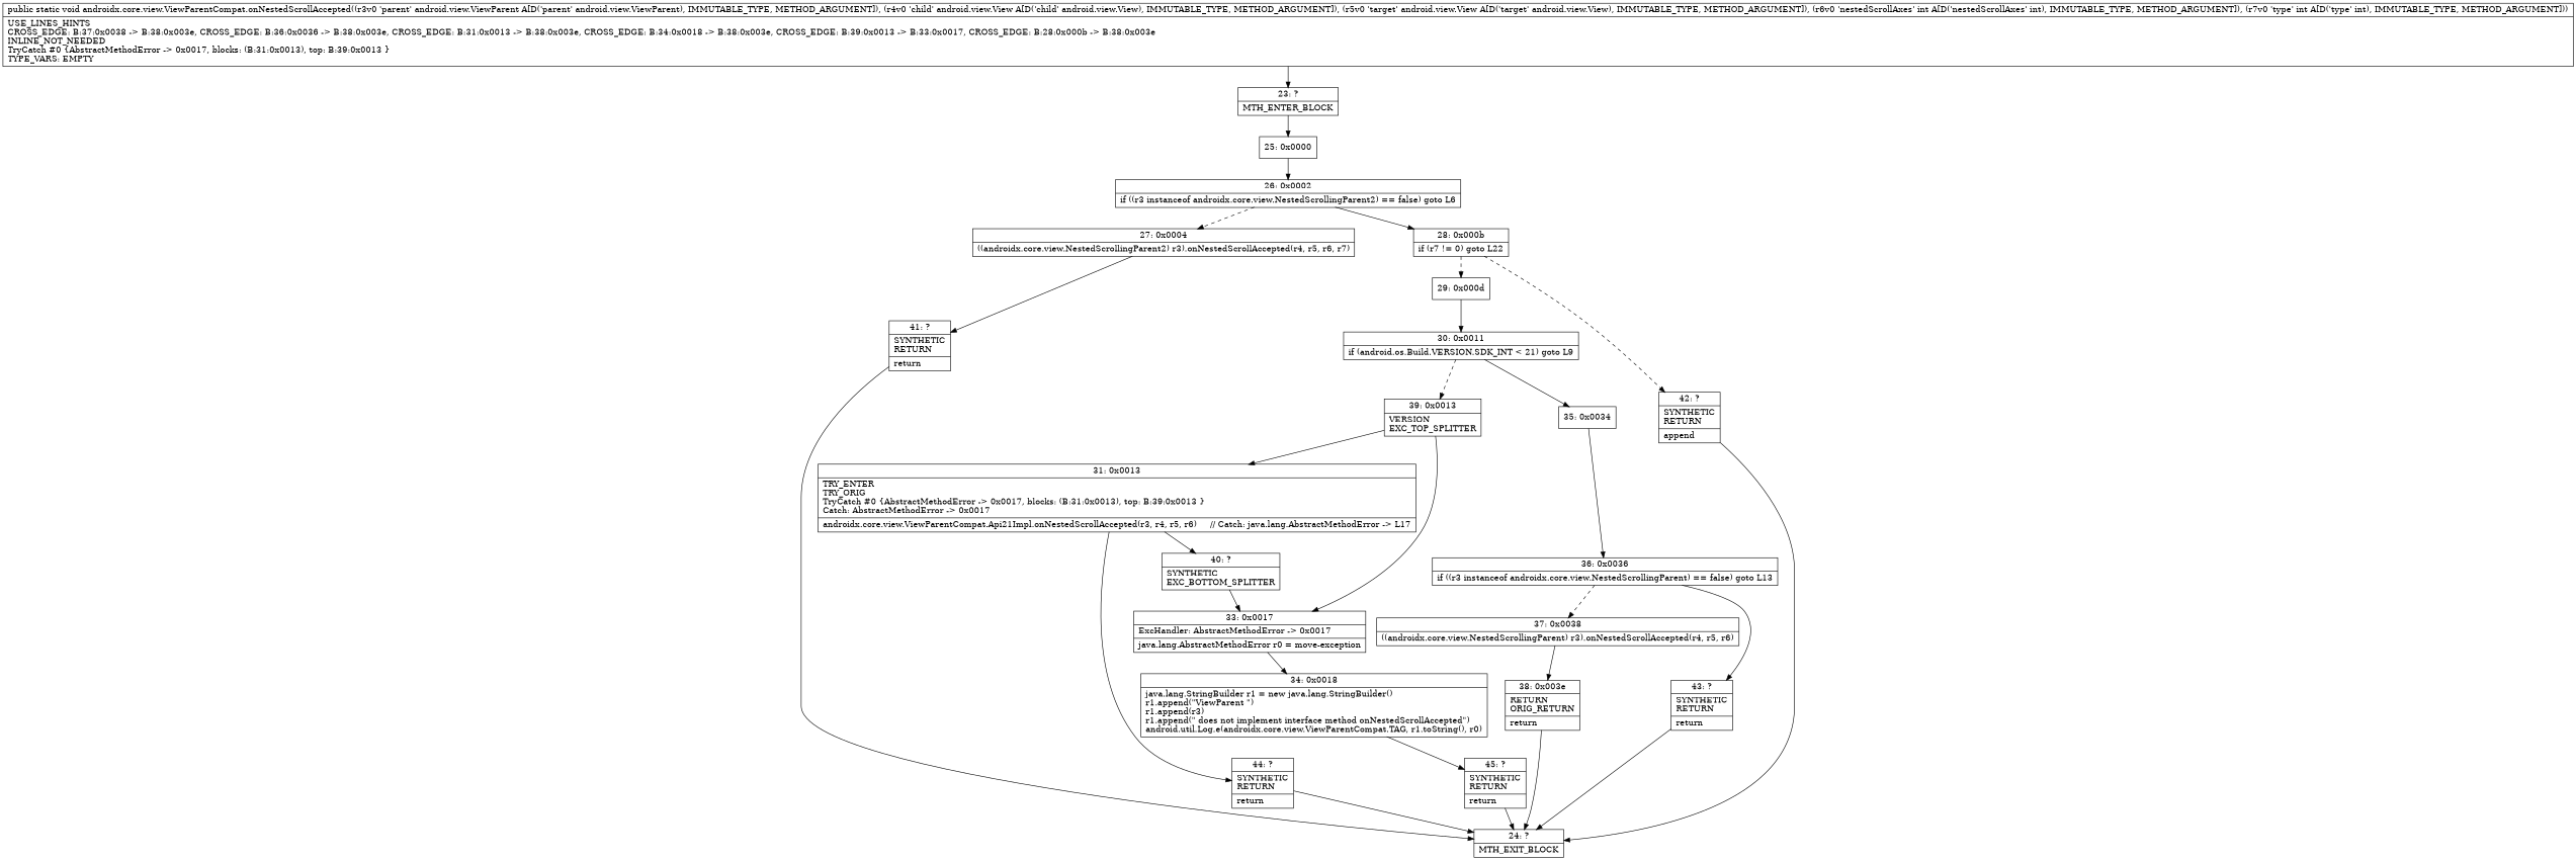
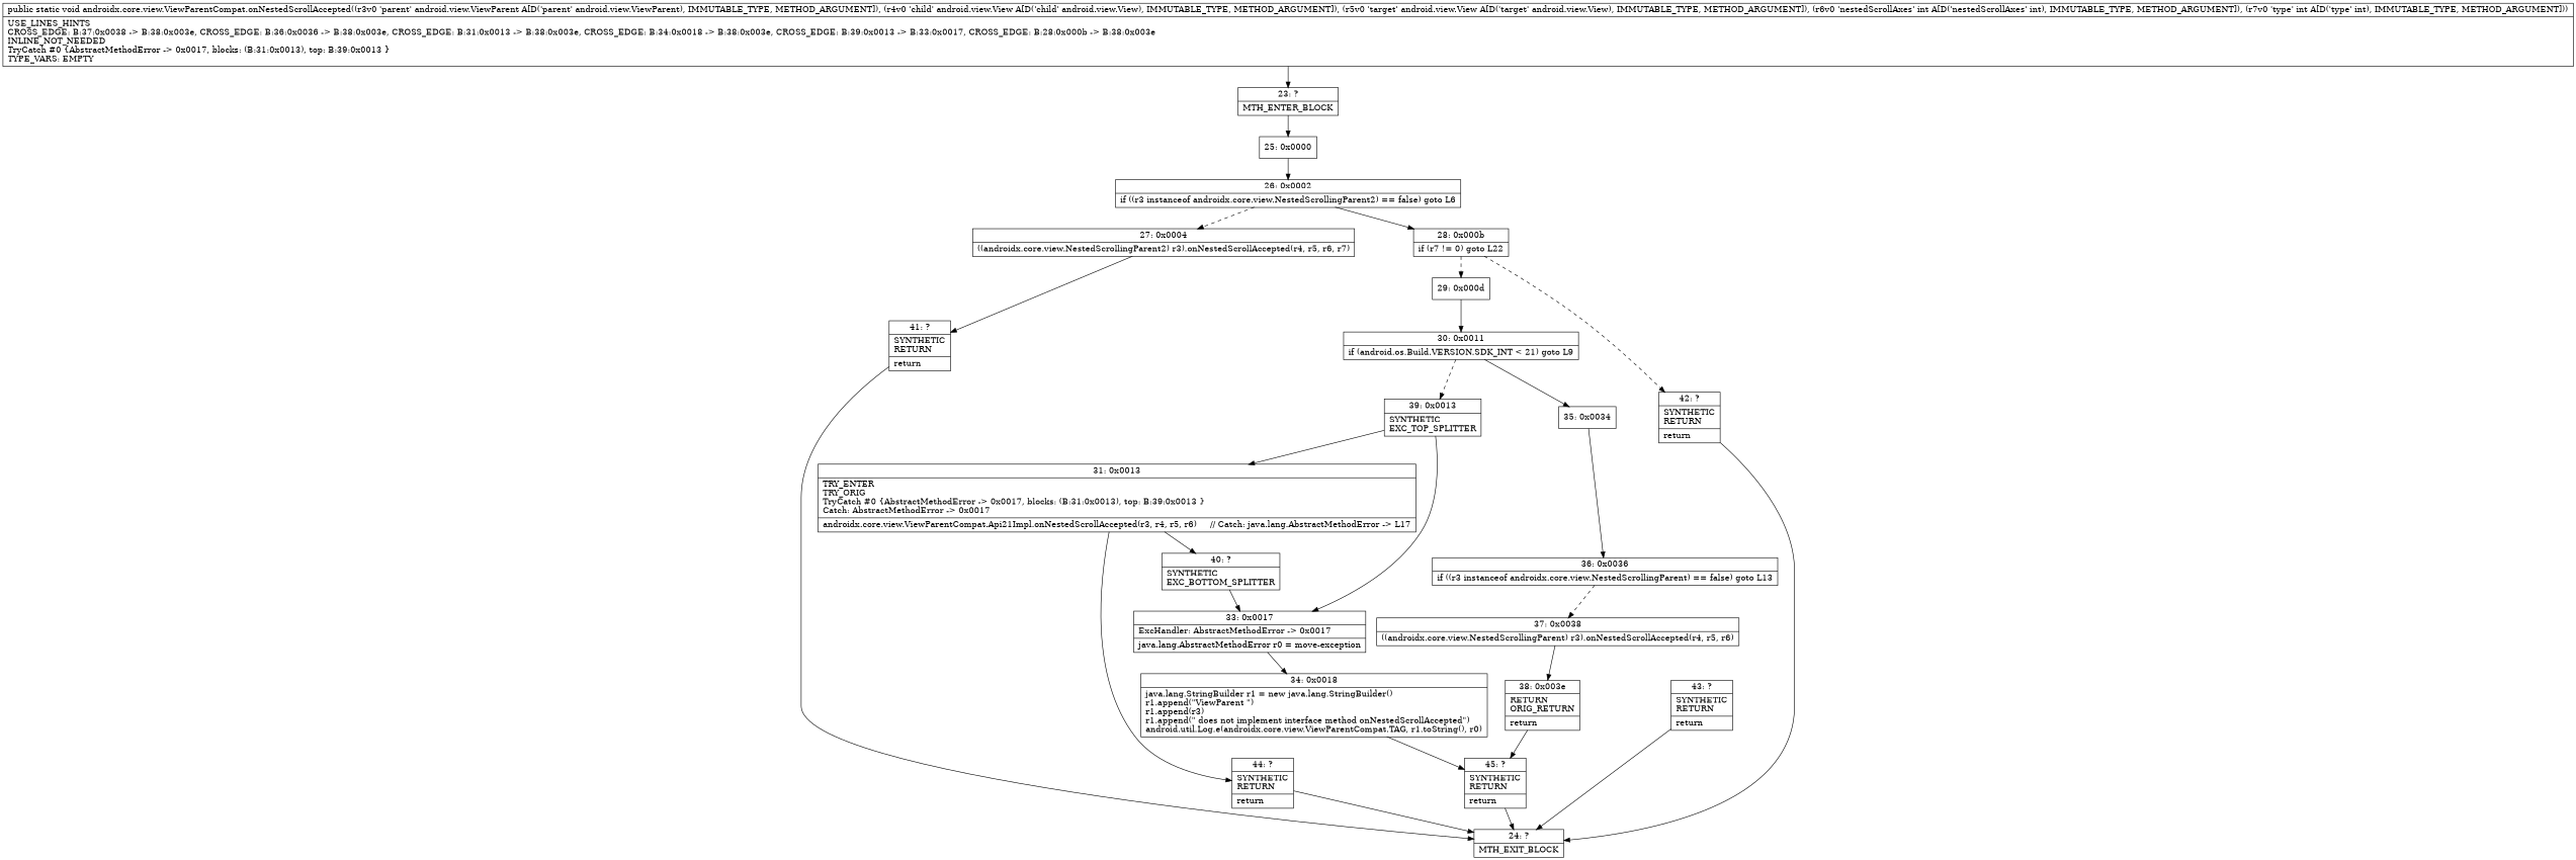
  digraph {
    node [shape=record]
    n1 [label="{23\:\ ?|MTH_ENTER_BLOCK\l}"]
    n2 [label="{25\:\ 0x0000}"]
    n3 [label="{26\:\ 0x0002|if ((r3 instanceof androidx.core.view.NestedScrollingParent2) == false) goto L6\l}"]
    n4 [label="{27\:\ 0x0004|((androidx.core.view.NestedScrollingParent2) r3).onNestedScrollAccepted(r4, r5, r6, r7)\l}"]
    n5 [label="{28\:\ 0x000b|if (r7 != 0) goto L22\l}"]
    n6 [label="{41\:\ ?|SYNTHETIC\lRETURN\l|return\l}"]
    n7 [label="{29\:\ 0x000d}"]
-   n8 [label="{42\:\ ?|SYNTHETIC\lRETURN\l|append\l}"]
+   n8 [label="{42\:\ ?|SYNTHETIC\lRETURN\l|return\l}"]
    n9 [label="{24\:\ ?|MTH_EXIT_BLOCK\l}"]
    n10 [label="{30\:\ 0x0011|if (android.os.Build.VERSION.SDK_INT \< 21) goto L9\l}"]
    n11 [label="{35\:\ 0x0034}"]
-   n12 [label="{39\:\ 0x0013|VERSION\lEXC_TOP_SPLITTER\l}"]
+   n12 [label="{39\:\ 0x0013|SYNTHETIC\lEXC_TOP_SPLITTER\l}"]
    n13 [label="{36\:\ 0x0036|if ((r3 instanceof androidx.core.view.NestedScrollingParent) == false) goto L13\l}"]
    n14 [label="{31\:\ 0x0013|TRY_ENTER\lTRY_ORIG\lTryCatch #0 \{AbstractMethodError \-\> 0x0017, blocks: (B:31:0x0013), top: B:39:0x0013 \}\lCatch: AbstractMethodError \-\> 0x0017\l|androidx.core.view.ViewParentCompat.Api21Impl.onNestedScrollAccepted(r3, r4, r5, r6)     \/\/ Catch: java.lang.AbstractMethodError \-\> L17\l}"]
    n15 [label="{33\:\ 0x0017|ExcHandler: AbstractMethodError \-\> 0x0017\l|java.lang.AbstractMethodError r0 = move\-exception\l}"]
    n16 [label="{37\:\ 0x0038|((androidx.core.view.NestedScrollingParent) r3).onNestedScrollAccepted(r4, r5, r6)\l}"]
    n17 [label="{43\:\ ?|SYNTHETIC\lRETURN\l|return\l}"]
    n18 [label="{38\:\ 0x003e|RETURN\lORIG_RETURN\l|return\l}"]
    n19 [label="{40\:\ ?|SYNTHETIC\lEXC_BOTTOM_SPLITTER\l}"]
    n20 [label="{44\:\ ?|SYNTHETIC\lRETURN\l|return\l}"]
    n21 [label="{34\:\ 0x0018|java.lang.StringBuilder r1 = new java.lang.StringBuilder()\lr1.append(\"ViewParent \")\lr1.append(r3)\lr1.append(\" does not implement interface method onNestedScrollAccepted\")\landroid.util.Log.e(androidx.core.view.ViewParentCompat.TAG, r1.toString(), r0)\l}"]
    n22 [label="{45\:\ ?|SYNTHETIC\lRETURN\l|return\l}"]
    n23 [label="{public static void androidx.core.view.ViewParentCompat.onNestedScrollAccepted((r3v0 'parent' android.view.ViewParent A[D('parent' android.view.ViewParent), IMMUTABLE_TYPE, METHOD_ARGUMENT]), (r4v0 'child' android.view.View A[D('child' android.view.View), IMMUTABLE_TYPE, METHOD_ARGUMENT]), (r5v0 'target' android.view.View A[D('target' android.view.View), IMMUTABLE_TYPE, METHOD_ARGUMENT]), (r6v0 'nestedScrollAxes' int A[D('nestedScrollAxes' int), IMMUTABLE_TYPE, METHOD_ARGUMENT]), (r7v0 'type' int A[D('type' int), IMMUTABLE_TYPE, METHOD_ARGUMENT]))  | USE_LINES_HINTS\lCROSS_EDGE: B:37:0x0038 \-\> B:38:0x003e, CROSS_EDGE: B:36:0x0036 \-\> B:38:0x003e, CROSS_EDGE: B:31:0x0013 \-\> B:38:0x003e, CROSS_EDGE: B:34:0x0018 \-\> B:38:0x003e, CROSS_EDGE: B:39:0x0013 \-\> B:33:0x0017, CROSS_EDGE: B:28:0x000b \-\> B:38:0x003e\lINLINE_NOT_NEEDED\lTryCatch #0 \{AbstractMethodError \-\> 0x0017, blocks: (B:31:0x0013), top: B:39:0x0013 \}\lTYPE_VARS: EMPTY\l}"]
    n1 -> n2
    n2 -> n3
    n3 -> n4 [style=dashed]
    n3 -> n5
    n4 -> n6
    n5 -> n7 [style=dashed]
    n5 -> n8 [style=dashed]
    n6 -> n9
    n7 -> n10
    n8 -> n9
    n10 -> n11
    n10 -> n12 [style=dashed]
    n11 -> n13
    n12 -> n14
    n12 -> n15
    n13 -> n16 [style=dashed]
-   n13 -> n17
    n14 -> n19
    n14 -> n20
    n15 -> n21
    n16 -> n18
    n17 -> n9
-   n18 -> n9
+   n18 -> n22
    n19 -> n15
    n20 -> n9
    n21 -> n22
    n22 -> n9
    n23 -> n1
  }
